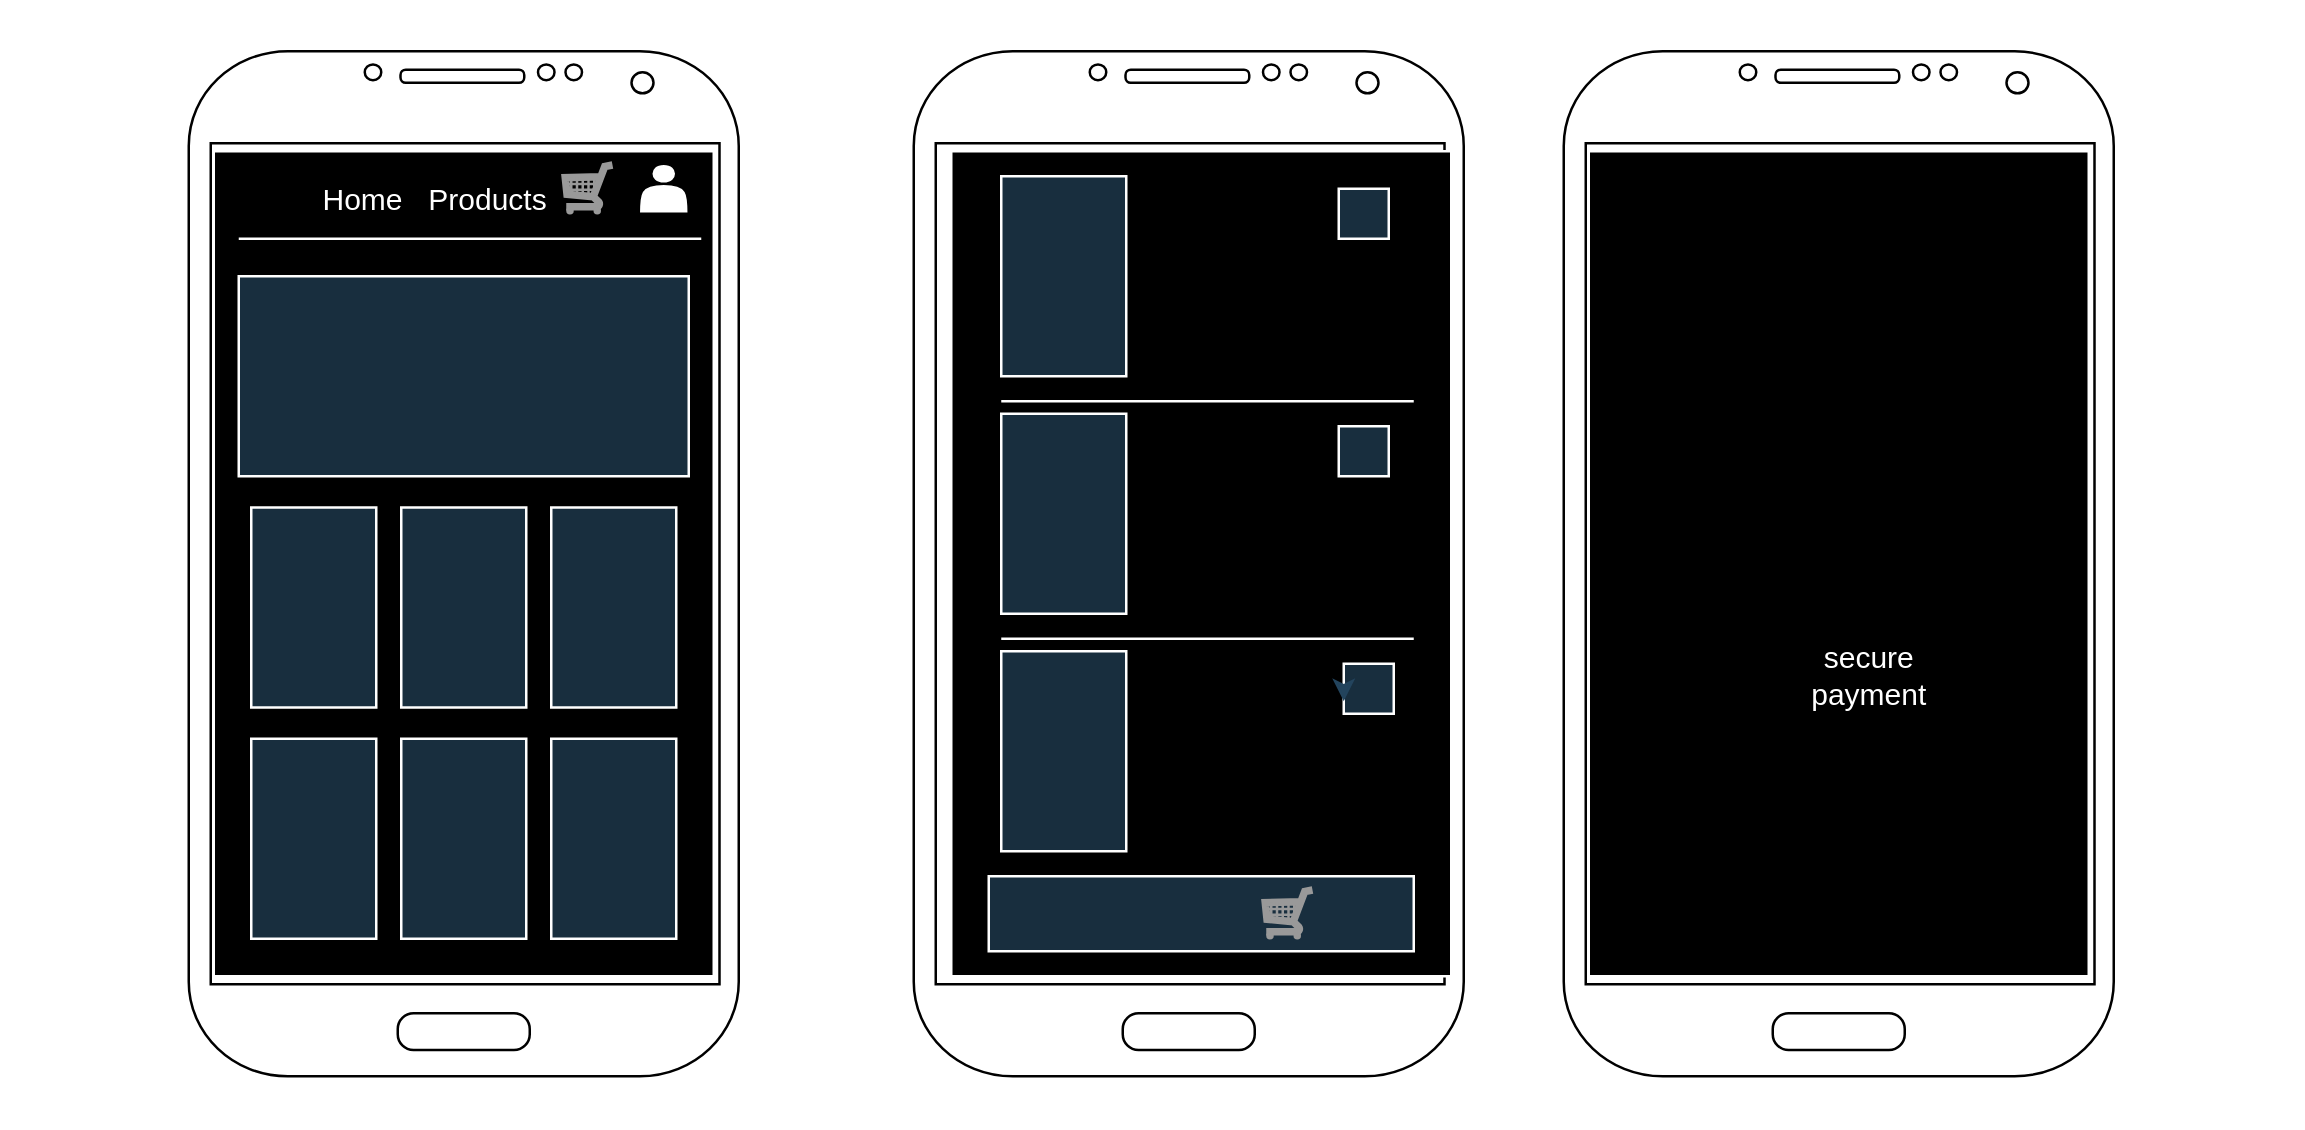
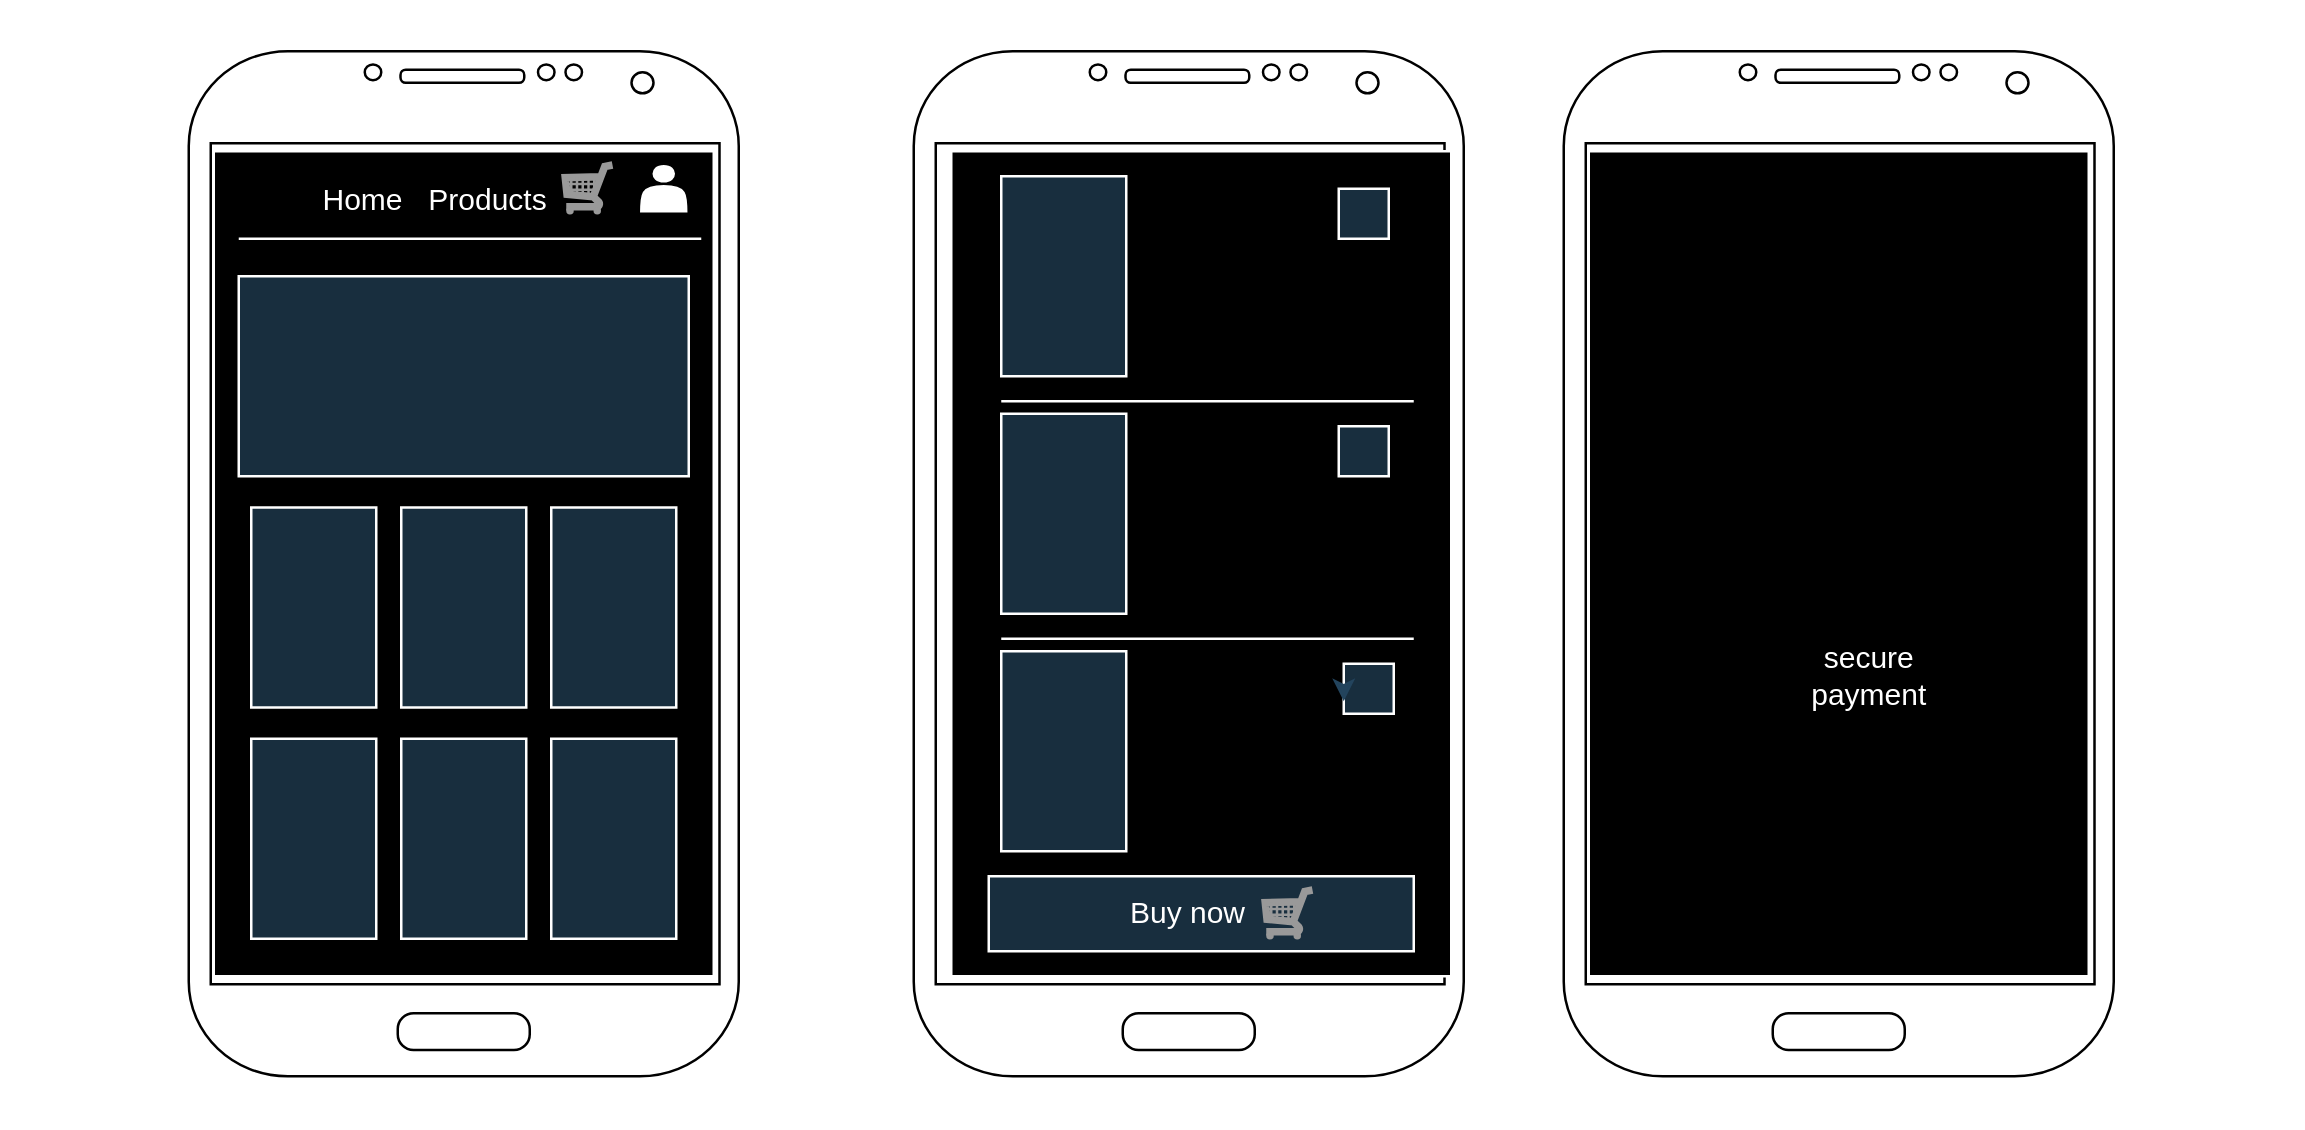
  <mxCell id="0" />
  <mxCell id="1" parent="0" />
  <mxCell id="2" value="" style="whiteSpace=wrap;html=1;strokeColor=#FFFFFF;fontColor=#FFFFFF;fillColor=#000000;rotation=90;" vertex="1" parent="1"><mxGeometry x="20" y="125" width="330" height="200" as="geometry" /></mxCell>
  <mxCell id="3" value="" style="verticalLabelPosition=bottom;verticalAlign=top;html=1;shadow=0;dashed=0;strokeWidth=1;shape=mxgraph.android.phone2;" vertex="1" parent="1"><mxGeometry x="75" y="20" width="220" height="410" as="geometry" /></mxCell>
  <mxCell id="4" value="" style="shape=image;html=1;verticalAlign=top;verticalLabelPosition=bottom;labelBackgroundColor=#ffffff;imageAspect=0;aspect=fixed;image=https://cdn1.iconfinder.com/data/icons/iconoir-vol-3/24/menu-128.png;strokeColor=#FFFFFF;fontColor=#FFFFFF;fillColor=#182E3E;" vertex="1" parent="1"><mxGeometry x="95" y="70" width="20" height="20" as="geometry" /></mxCell>
  <mxCell id="5" value="Home" style="text;strokeColor=none;align=center;fillColor=none;html=1;verticalAlign=middle;whiteSpace=wrap;rounded=0;fontColor=#FFFFFF;" vertex="1" parent="1"><mxGeometry x="115" y="65" width="60" height="30" as="geometry" /></mxCell>
  <mxCell id="6" value="Products" style="text;strokeColor=none;align=center;fillColor=none;html=1;verticalAlign=middle;whiteSpace=wrap;rounded=0;fontColor=#FFFFFF;" vertex="1" parent="1"><mxGeometry x="165" y="65" width="60" height="30" as="geometry" /></mxCell>
  <mxCell id="7" value="" style="endArrow=none;html=1;rounded=0;strokeColor=#FFFFFF;fontFamily=Helvetica;fontSize=12;fontColor=#FFFFFF;labelBackgroundColor=#ffffff;jumpSize=110;" edge="1" parent="1"><mxGeometry relative="1" as="geometry"><mxPoint x="95" y="95" as="sourcePoint" /><mxPoint x="280" y="95" as="targetPoint" /></mxGeometry></mxCell>
  <mxCell id="8" value="" style="rounded=0;whiteSpace=wrap;html=1;strokeColor=#FFFFFF;align=center;verticalAlign=top;fontFamily=Helvetica;fontSize=12;fontColor=#FFFFFF;labelBackgroundColor=#ffffff;fillColor=#182E3E;rotation=90;" vertex="1" parent="1"><mxGeometry x="85" y="217.5" width="80" height="50" as="geometry" /></mxCell>
  <mxCell id="9" value="" style="rounded=0;whiteSpace=wrap;html=1;strokeColor=#FFFFFF;align=center;verticalAlign=top;fontFamily=Helvetica;fontSize=12;fontColor=#FFFFFF;labelBackgroundColor=#ffffff;fillColor=#182E3E;rotation=90;" vertex="1" parent="1"><mxGeometry x="145" y="217.5" width="80" height="50" as="geometry" /></mxCell>
  <mxCell id="10" value="" style="rounded=0;whiteSpace=wrap;html=1;strokeColor=#FFFFFF;align=center;verticalAlign=top;fontFamily=Helvetica;fontSize=12;fontColor=#FFFFFF;labelBackgroundColor=#ffffff;fillColor=#182E3E;rotation=90;" vertex="1" parent="1"><mxGeometry x="85" y="310" width="80" height="50" as="geometry" /></mxCell>
  <mxCell id="11" value="" style="rounded=0;whiteSpace=wrap;html=1;strokeColor=#FFFFFF;align=center;verticalAlign=top;fontFamily=Helvetica;fontSize=12;fontColor=#FFFFFF;labelBackgroundColor=#ffffff;fillColor=#182E3E;rotation=90;" vertex="1" parent="1"><mxGeometry x="145" y="310" width="80" height="50" as="geometry" /></mxCell>
  <mxCell id="12" value="" style="rounded=0;whiteSpace=wrap;html=1;strokeColor=#FFFFFF;align=center;verticalAlign=top;fontFamily=Helvetica;fontSize=12;fontColor=#FFFFFF;labelBackgroundColor=#ffffff;fillColor=#182E3E;" vertex="1" parent="1"><mxGeometry x="95" y="110" width="180" height="80" as="geometry" /></mxCell>
  <mxCell id="13" value="" style="verticalLabelPosition=bottom;shadow=0;dashed=0;align=center;html=1;verticalAlign=top;strokeWidth=1;shape=mxgraph.mockup.misc.shoppingCart;strokeColor=#999999;fontFamily=Helvetica;fontSize=12;fontColor=#FFFFFF;labelBackgroundColor=#ffffff;fillColor=#182E3E;" vertex="1" parent="1"><mxGeometry x="225" y="65" width="20" height="20" as="geometry" /></mxCell>
  <mxCell id="14" value="" style="shape=actor;whiteSpace=wrap;html=1;align=center;verticalAlign=top;fontFamily=Helvetica;fontSize=12;labelBackgroundColor=#ffffff;" vertex="1" parent="1"><mxGeometry x="255" y="65" width="20" height="20" as="geometry" /></mxCell>
  <mxCell id="15" value="" style="rounded=0;whiteSpace=wrap;html=1;strokeColor=#FFFFFF;align=center;verticalAlign=top;fontFamily=Helvetica;fontSize=12;fontColor=#FFFFFF;labelBackgroundColor=#ffffff;fillColor=#182E3E;rotation=90;" vertex="1" parent="1"><mxGeometry x="205" y="310" width="80" height="50" as="geometry" /></mxCell>
  <mxCell id="16" value="" style="rounded=0;whiteSpace=wrap;html=1;strokeColor=#FFFFFF;align=center;verticalAlign=top;fontFamily=Helvetica;fontSize=12;fontColor=#FFFFFF;labelBackgroundColor=#ffffff;fillColor=#182E3E;rotation=90;" vertex="1" parent="1"><mxGeometry x="205" y="217.5" width="80" height="50" as="geometry" /></mxCell>
  <mxCell id="17" value="" style="verticalLabelPosition=bottom;verticalAlign=top;html=1;shadow=0;dashed=0;strokeWidth=1;shape=mxgraph.android.phone2;" vertex="1" parent="1"><mxGeometry x="365" y="20" width="220" height="410" as="geometry" /></mxCell>
  <mxCell id="18" value="" style="whiteSpace=wrap;html=1;strokeColor=#FFFFFF;fontColor=#FFFFFF;fillColor=#000000;rotation=90;" vertex="1" parent="1"><mxGeometry x="315" y="125" width="330" height="200" as="geometry" /></mxCell>
  <mxCell id="19" value="" style="rounded=0;whiteSpace=wrap;html=1;strokeColor=#FFFFFF;align=center;verticalAlign=top;fontFamily=Helvetica;fontSize=12;fontColor=#FFFFFF;labelBackgroundColor=#ffffff;fillColor=#182E3E;rotation=90;" vertex="1" parent="1"><mxGeometry x="385" y="85" width="80" height="50" as="geometry" /></mxCell>
  <mxCell id="20" value="" style="rounded=0;whiteSpace=wrap;html=1;strokeColor=#FFFFFF;align=center;verticalAlign=top;fontFamily=Helvetica;fontSize=12;fontColor=#FFFFFF;labelBackgroundColor=#ffffff;fillColor=#182E3E;rotation=90;" vertex="1" parent="1"><mxGeometry x="385" y="180" width="80" height="50" as="geometry" /></mxCell>
  <mxCell id="21" value="" style="rounded=0;whiteSpace=wrap;html=1;strokeColor=#FFFFFF;align=center;verticalAlign=top;fontFamily=Helvetica;fontSize=12;fontColor=#FFFFFF;labelBackgroundColor=#ffffff;fillColor=#182E3E;rotation=90;" vertex="1" parent="1"><mxGeometry x="385" y="275" width="80" height="50" as="geometry" /></mxCell>
  <mxCell id="22" value="Home" style="text;strokeColor=none;align=center;fillColor=none;html=1;verticalAlign=middle;whiteSpace=wrap;rounded=0;fontColor=#FFFFFF;" vertex="1" parent="1"><mxGeometry x="635" y="310" width="60" height="30" as="geometry" /></mxCell>
  <mxCell id="23" value="" style="rounded=0;whiteSpace=wrap;html=1;strokeColor=#FFFFFF;align=center;verticalAlign=top;fontFamily=Helvetica;fontSize=12;fontColor=#FFFFFF;labelBackgroundColor=#ffffff;fillColor=#182E3E;" vertex="1" parent="1"><mxGeometry x="395" y="350" width="170" height="30" as="geometry" /></mxCell>
+ <mxCell id="24" value="Buy now" style="text;strokeColor=none;align=center;fillColor=none;html=1;verticalAlign=middle;whiteSpace=wrap;rounded=0;fontColor=#FFFFFF;" vertex="1" parent="1"><mxGeometry x="445" y="350" width="60" height="30" as="geometry" /></mxCell>
  <mxCell id="25" value="" style="verticalLabelPosition=bottom;shadow=0;dashed=0;align=center;html=1;verticalAlign=top;strokeWidth=1;shape=mxgraph.mockup.misc.shoppingCart;strokeColor=#999999;fontFamily=Helvetica;fontSize=12;fontColor=#FFFFFF;labelBackgroundColor=#ffffff;fillColor=#182E3E;" vertex="1" parent="1"><mxGeometry x="505" y="355" width="20" height="20" as="geometry" /></mxCell>
  <mxCell id="26" value="" style="whiteSpace=wrap;html=1;aspect=fixed;strokeColor=#FFFFFF;align=center;verticalAlign=top;fontFamily=Helvetica;fontSize=12;fontColor=#FFFFFF;labelBackgroundColor=#ffffff;fillColor=#182E3E;" vertex="1" parent="1"><mxGeometry x="535" y="75" width="20" height="20" as="geometry" /></mxCell>
  <mxCell id="27" value="" style="whiteSpace=wrap;html=1;aspect=fixed;strokeColor=#FFFFFF;align=center;verticalAlign=top;fontFamily=Helvetica;fontSize=12;fontColor=#FFFFFF;labelBackgroundColor=#ffffff;fillColor=#182E3E;" vertex="1" parent="1"><mxGeometry x="535" y="170" width="20" height="20" as="geometry" /></mxCell>
  <mxCell id="28" value="" style="whiteSpace=wrap;html=1;aspect=fixed;strokeColor=#FFFFFF;align=center;verticalAlign=top;fontFamily=Helvetica;fontSize=12;fontColor=#FFFFFF;labelBackgroundColor=#ffffff;fillColor=#182E3E;" vertex="1" parent="1"><mxGeometry x="537" y="265" width="20" height="20" as="geometry" /></mxCell>
  <mxCell id="29" style="edgeStyle=orthogonalEdgeStyle;rounded=0;orthogonalLoop=1;jettySize=auto;html=1;exitX=0;exitY=0.5;exitDx=0;exitDy=0;entryX=0;entryY=0.75;entryDx=0;entryDy=0;strokeColor=#23445D;fontFamily=Helvetica;fontSize=12;fontColor=#FFFFFF;labelBackgroundColor=#ffffff;" edge="1" parent="1" source="28" target="28"><mxGeometry relative="1" as="geometry" /></mxCell>
  <mxCell id="30" value="" style="shape=image;html=1;verticalAlign=top;verticalLabelPosition=bottom;labelBackgroundColor=#ffffff;imageAspect=0;aspect=fixed;image=https://cdn4.iconfinder.com/data/icons/meBaze-Freebies/128/ok.png;strokeColor=#FFFFFF;align=center;fontFamily=Helvetica;fontSize=12;fontColor=#FFFFFF;fillColor=#182E3E;" vertex="1" parent="1"><mxGeometry x="537" y="256" width="28" height="28" as="geometry" /></mxCell>
  <mxCell id="31" value="" style="shape=image;html=1;verticalAlign=top;verticalLabelPosition=bottom;labelBackgroundColor=#ffffff;imageAspect=0;aspect=fixed;image=https://cdn4.iconfinder.com/data/icons/meBaze-Freebies/128/ok.png;strokeColor=#FFFFFF;align=center;fontFamily=Helvetica;fontSize=12;fontColor=#FFFFFF;fillColor=#182E3E;" vertex="1" parent="1"><mxGeometry x="535" y="162" width="28" height="28" as="geometry" /></mxCell>
  <mxCell id="32" value="" style="shape=image;html=1;verticalAlign=top;verticalLabelPosition=bottom;labelBackgroundColor=#ffffff;imageAspect=0;aspect=fixed;image=https://cdn4.iconfinder.com/data/icons/meBaze-Freebies/128/ok.png;strokeColor=#FFFFFF;align=center;fontFamily=Helvetica;fontSize=12;fontColor=#FFFFFF;fillColor=#182E3E;" vertex="1" parent="1"><mxGeometry x="537" y="67" width="28" height="28" as="geometry" /></mxCell>
  <mxCell id="33" value="" style="whiteSpace=wrap;html=1;strokeColor=#FFFFFF;fontColor=#FFFFFF;fillColor=#000000;rotation=90;" vertex="1" parent="1"><mxGeometry x="570" y="125" width="330" height="200" as="geometry" /></mxCell>
  <mxCell id="34" value="" style="verticalLabelPosition=bottom;verticalAlign=top;html=1;shadow=0;dashed=0;strokeWidth=1;shape=mxgraph.android.phone2;" vertex="1" parent="1"><mxGeometry x="625" y="20" width="220" height="410" as="geometry" /></mxCell>
  <mxCell id="35" value="" style="shape=image;html=1;verticalAlign=top;verticalLabelPosition=bottom;labelBackgroundColor=#ffffff;imageAspect=0;aspect=fixed;image=https://cdn1.iconfinder.com/data/icons/iconoir-vol-3/24/qr-code-128.png;strokeColor=#FFFFFF;align=center;fontFamily=Helvetica;fontSize=12;fontColor=#FFFFFF;fillColor=#182E3E;" vertex="1" parent="1"><mxGeometry x="665" y="112.5" width="135" height="135" as="geometry" /></mxCell>
  <mxCell id="36" value="" style="shape=image;html=1;verticalAlign=top;verticalLabelPosition=bottom;labelBackgroundColor=#ffffff;imageAspect=0;aspect=fixed;image=https://cdn0.iconfinder.com/data/icons/evericons-24px-vol-2/24/shield-ok-128.png;strokeColor=#FFFFFF;align=center;fontFamily=Helvetica;fontSize=12;fontColor=#FFFFFF;fillColor=#182E3E;" vertex="1" parent="1"><mxGeometry x="703.5" y="292" width="58" height="58" as="geometry" /></mxCell>
  <mxCell id="37" value="secure payment" style="text;strokeColor=none;align=center;fillColor=none;html=1;verticalAlign=middle;whiteSpace=wrap;rounded=0;fontColor=#FFFFFF;" vertex="1" parent="1"><mxGeometry x="710" y="255" width="75" height="30" as="geometry" /></mxCell>
  <mxCell id="38" value="" style="endArrow=none;html=1;rounded=0;strokeColor=#FFFFFF;fontFamily=Helvetica;fontSize=12;fontColor=#FFFFFF;labelBackgroundColor=#ffffff;jumpSize=110;" edge="1" parent="1"><mxGeometry relative="1" as="geometry"><mxPoint x="400" y="160" as="sourcePoint" /><mxPoint x="565" y="160" as="targetPoint" /></mxGeometry></mxCell>
  <mxCell id="39" value="" style="endArrow=none;html=1;rounded=0;strokeColor=#FFFFFF;fontFamily=Helvetica;fontSize=12;fontColor=#FFFFFF;labelBackgroundColor=#ffffff;jumpSize=110;" edge="1" parent="1"><mxGeometry relative="1" as="geometry"><mxPoint x="400" y="255" as="sourcePoint" /><mxPoint x="565" y="255" as="targetPoint" /></mxGeometry></mxCell>
